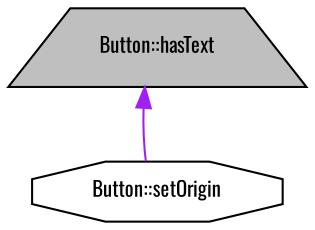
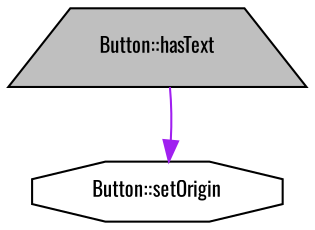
  digraph {
    rankdir=TB
    fontname=Oswald
    node [color=black fontname=Oswald fontsize=10 style=filled]
    n1 [fillcolor=grey75 fontcolor=black height=0.2 label="Button::hasText" shape=trapezium width=0.4]
    n2 [fillcolor=white height=0.2 label="Button::setOrigin" shape=octagon width=0.4]
-   n1 -> n2 [color=purple dir=back fontname=Oswald fontsize=10 labelfontname=Helvetica labelfontsize=10 style=solid]
+   n2 -> n1 [color=purple dir=back fontname=Oswald fontsize=10 labelfontname=Helvetica labelfontsize=10 style=solid]
  }
